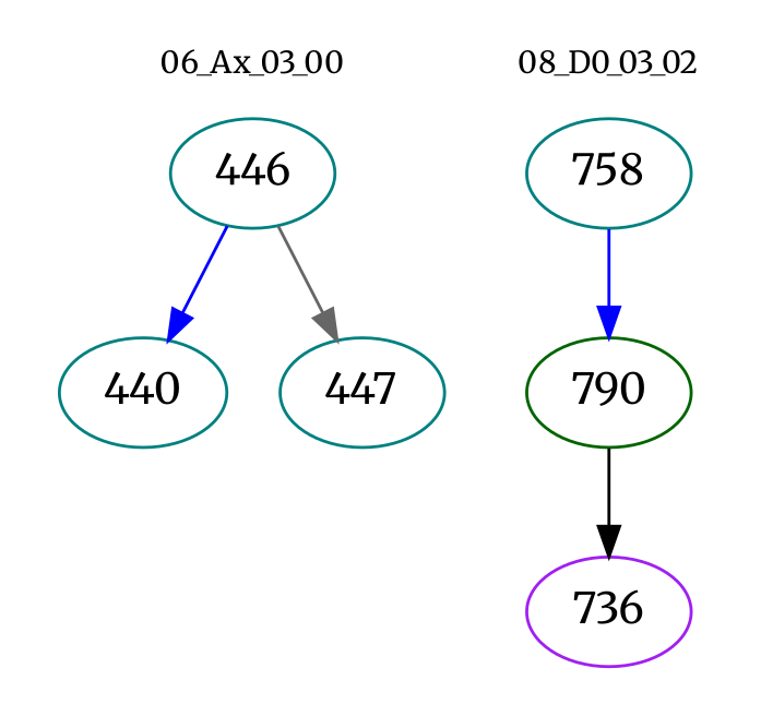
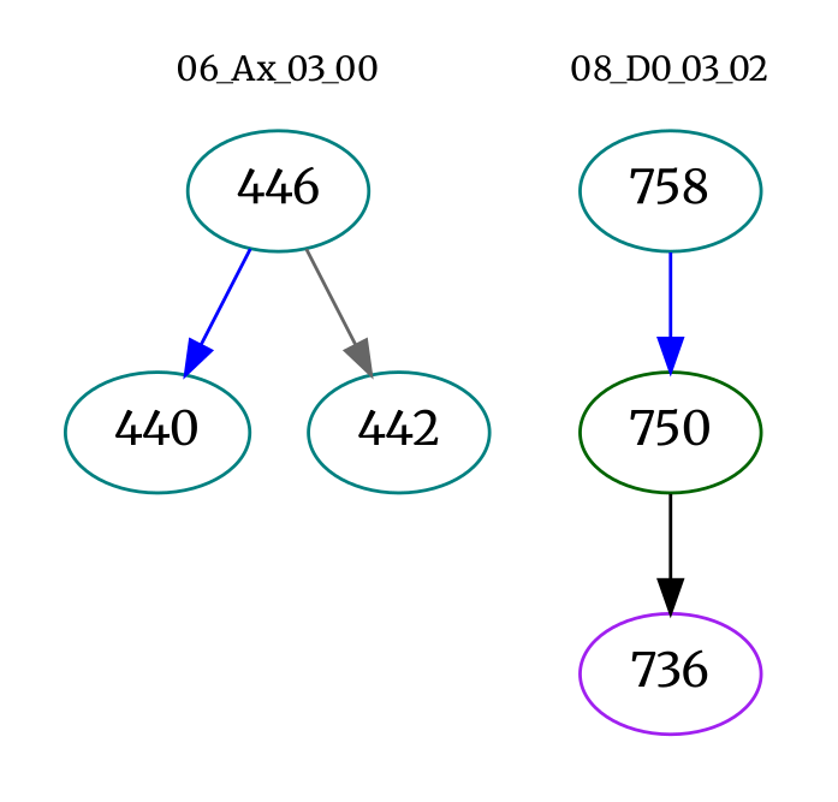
  digraph {
    fontname=Merriweather
    node [color=teal fontname=Merriweather]
    edge [color=blue fontname=Merriweather]
    n1 [label=446]
    n2 [label=440]
-   n3 [label=447]
-   n4 [color=darkgreen label=790]
+   n3 [label=442]
+   n4 [color=darkgreen label=750]
    n5 [color=purple label=736]
    n6 [label=758]
    subgraph cluster_1 {
      color=white
      fontsize=10
      label="06_Ax_03_00"
      n1
      n2
      n3
    }
    subgraph cluster_2 {
      color=white
      fontsize=10
      label="08_D0_03_02"
      n4
      n5
      n6
    }
    n1 -> n2
    n1 -> n3 [color=gray40]
    n4 -> n5 [color=black]
    n6 -> n4
  }
